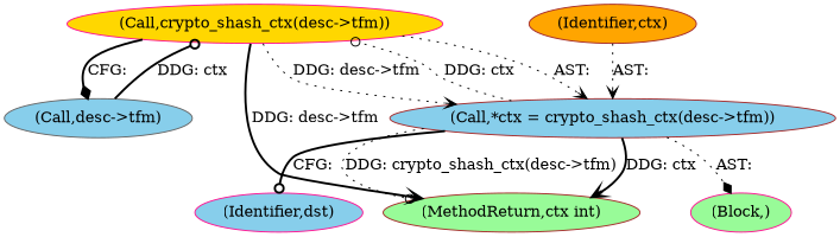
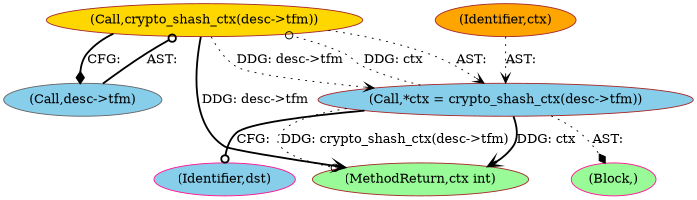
  digraph {
    node [color=deeppink fillcolor=skyblue style=filled]
    edge [arrowhead=vee style=dotted]
-   n1 [fillcolor=gold label="(Call,crypto_shash_ctx(desc->tfm))"]
+   n1 [color=brown fillcolor=gold label="(Call,crypto_shash_ctx(desc->tfm))"]
    n2 [color=brown label="(Call,*ctx = crypto_shash_ctx(desc->tfm))"]
    n3 [color=gray40 label="(Call,desc->tfm)"]
    n4 [color=brown fillcolor=palegreen label="(MethodReturn,ctx int)"]
    n5 [fillcolor=palegreen label="(Block,)"]
    n6 [label="(Identifier,dst)"]
    n7 [color=brown fillcolor=orange label="(Identifier,ctx)"]
    n1 -> n2 [label="AST: "]
    n1 -> n2 [label="DDG: desc->tfm"]
    n1 -> n3 [arrowhead=diamond label="CFG: " style=bold]
    n1 -> n4 [label="DDG: desc->tfm" style=bold]
    n2 -> n1 [arrowhead=odot label="DDG: ctx"]
    n2 -> n4 [label="DDG: ctx" style=bold]
    n2 -> n4 [arrowhead=odot label="DDG: crypto_shash_ctx(desc->tfm)"]
    n2 -> n5 [arrowhead=diamond label="AST: "]
    n2 -> n6 [arrowhead=odot label="CFG: " style=bold]
-   n3 -> n1 [arrowhead=odot label="DDG: ctx" style=bold]
+   n3 -> n1 [arrowhead=odot label="AST: " style=bold]
    n7 -> n2 [label="AST: "]
  }
